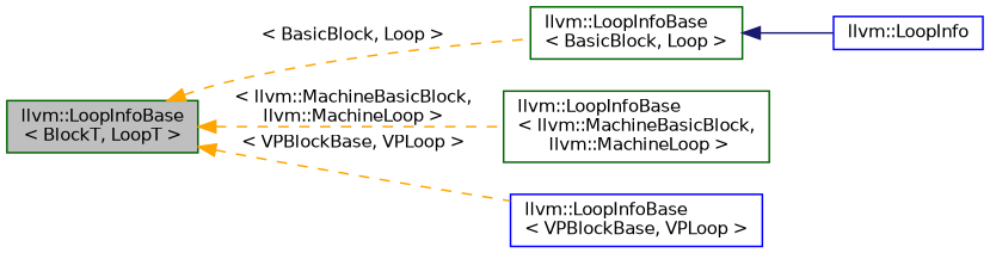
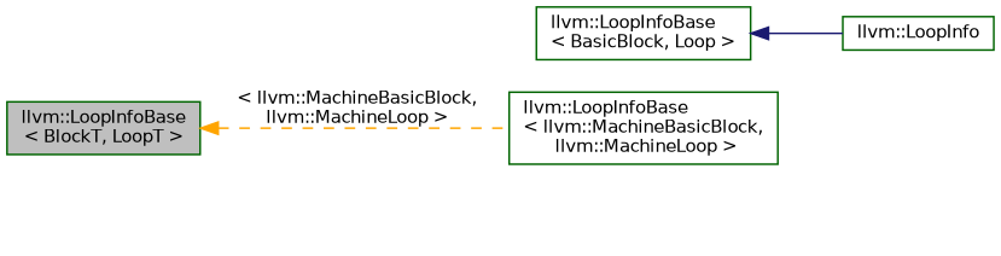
  digraph {
    rankdir=LR
    node [color=darkgreen fontname=Helvetica fontsize=10 shape=box]
    edge [color=orange dir=back fontname=Helvetica fontsize=10 labelfontname=Helvetica labelfontsize=10 style=dashed]
    n1 [fillcolor=grey75 fontcolor=black height=0.2 label="llvm::LoopInfoBase\l\< BlockT, LoopT \>" style=filled width=0.4]
    n2 [height=0.2 label="llvm::LoopInfoBase\l\< BasicBlock, Loop \>" width=0.4]
    n3 [height=0.2 label="llvm::LoopInfoBase\l\< llvm::MachineBasicBlock,\l llvm::MachineLoop \>" width=0.4]
-   n4 [color=blue height=0.2 label="llvm::LoopInfoBase\l\< VPBlockBase, VPLoop \>" width=0.4]
-   n5 [color=blue height=0.2 label="llvm::LoopInfo" width=0.4]
-   n1 -> n2 [label=" \< BasicBlock, Loop \>"]
+   n5 [height=0.2 label="llvm::LoopInfo" width=0.4]
    n1 -> n3 [label=" \< llvm::MachineBasicBlock,\l llvm::MachineLoop \>"]
-   n1 -> n4 [label=" \< VPBlockBase, VPLoop \>"]
    n2 -> n5 [color=midnightblue style=solid]
  }
